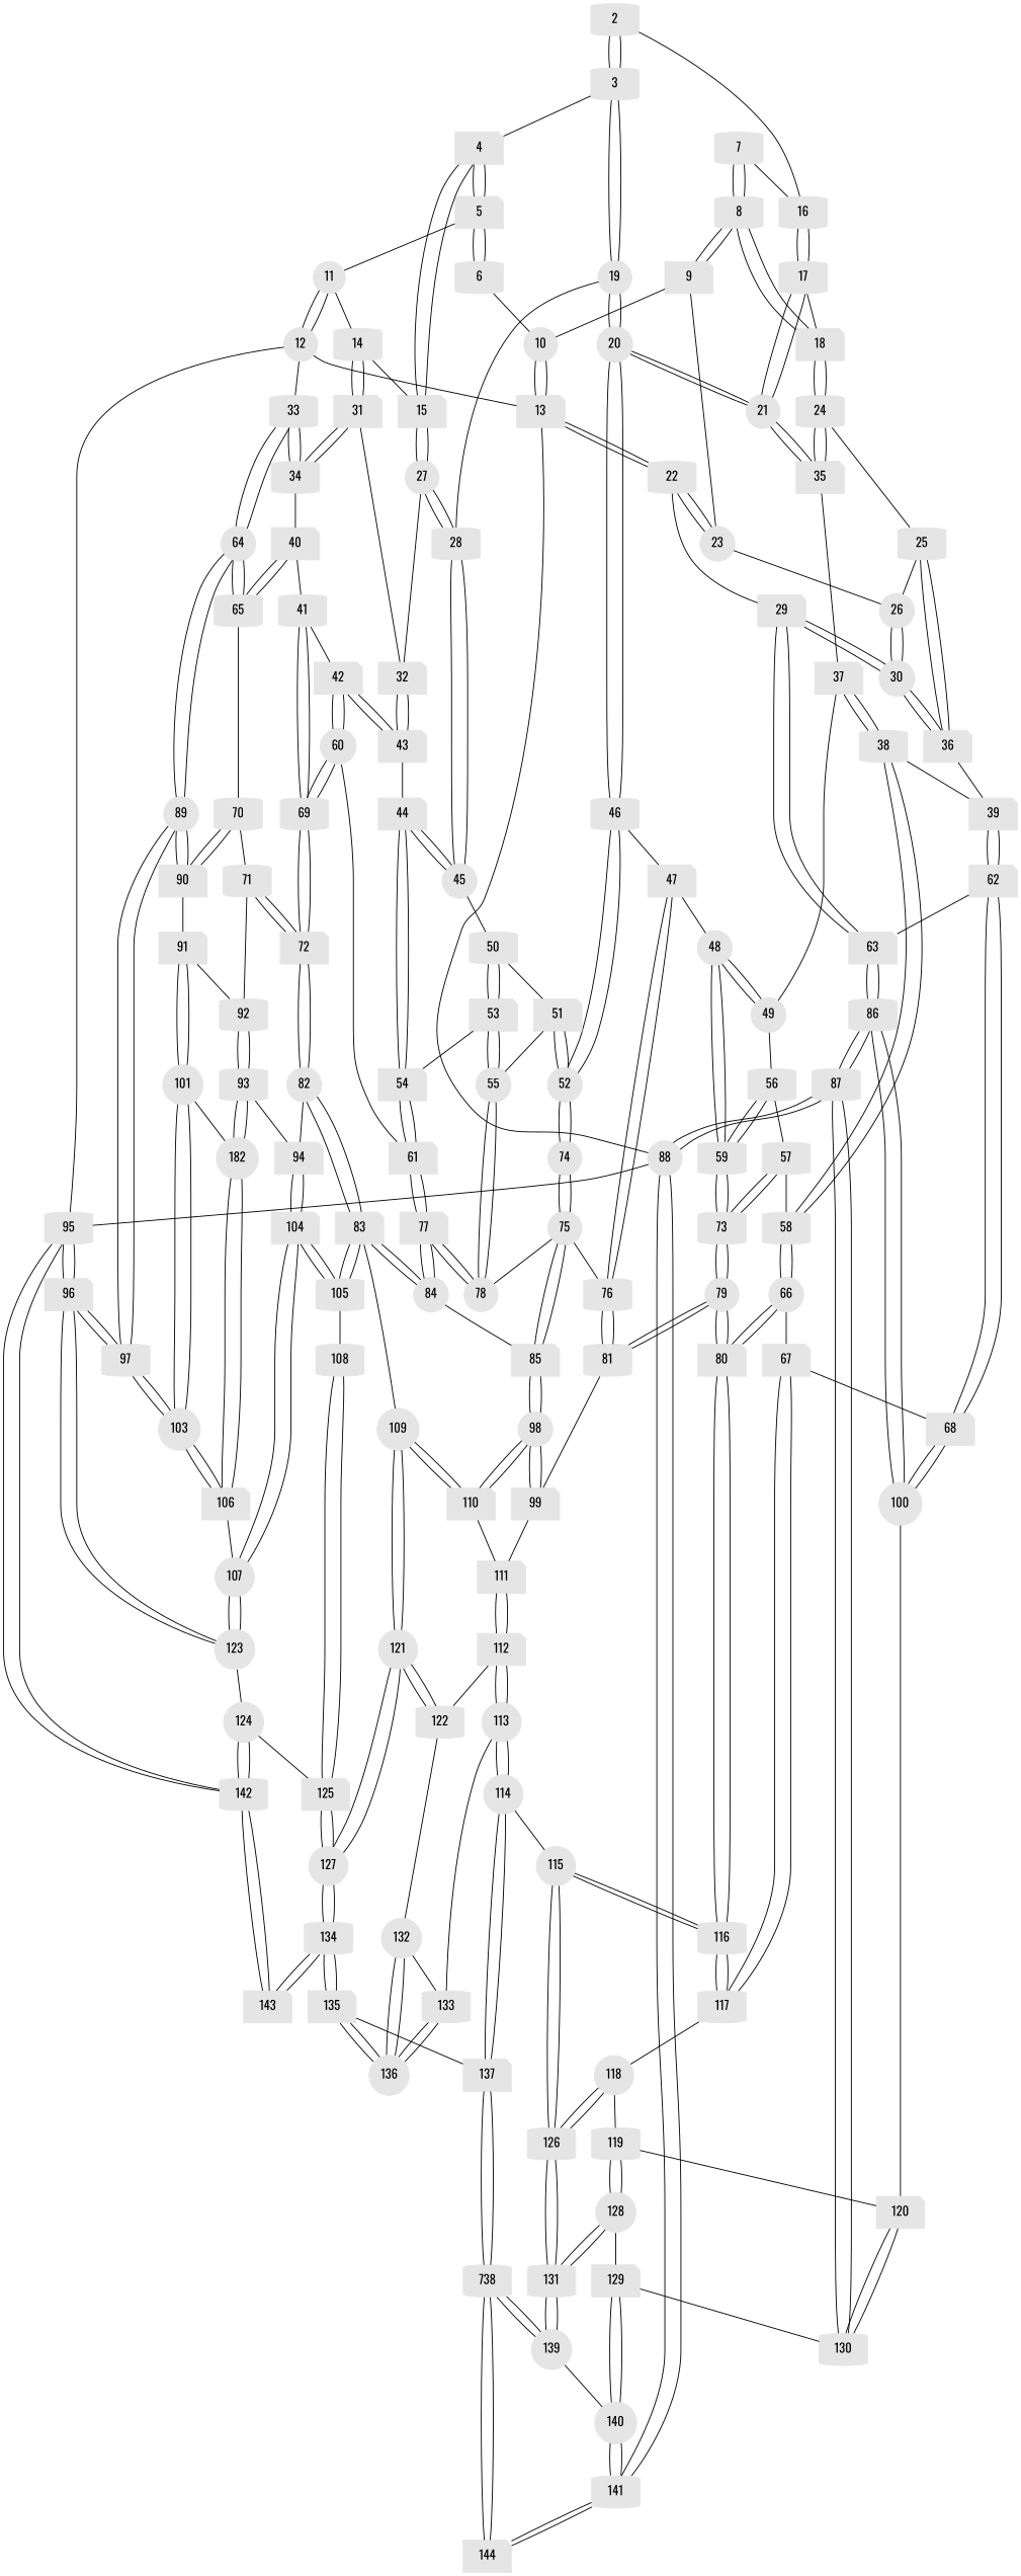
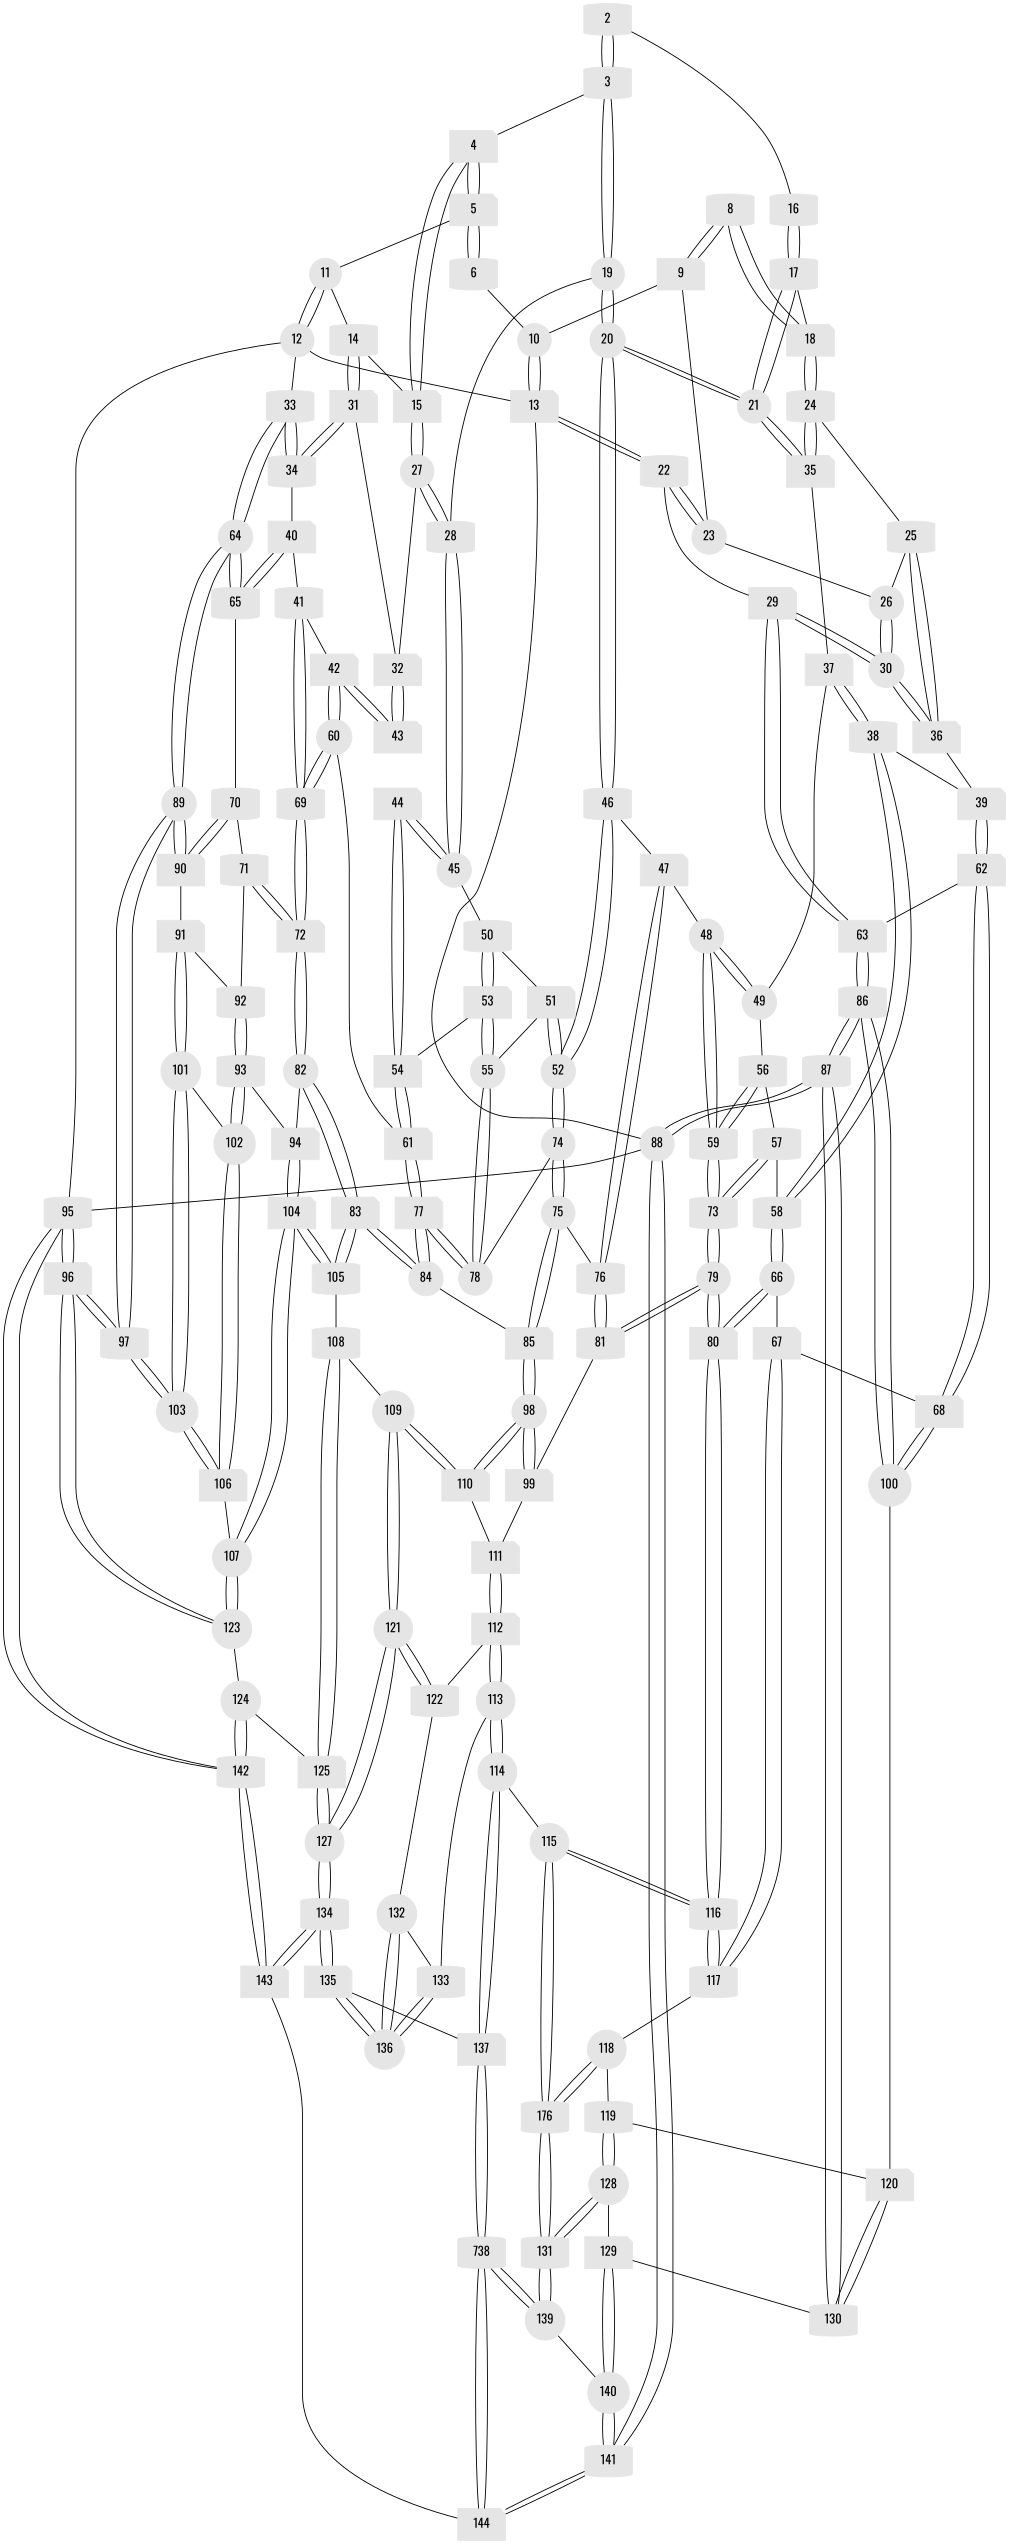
  graph {
    fontname=Oswald
    node [color=gray90 fontname=Oswald shape=cylinder style=filled]
    edge [fontname=Oswald]
    2
    3
    16
-   7
    8
    4 [shape=note]
    19 [shape=circle]
    17
    5 [shape=note]
    15 [shape=note]
    20 [shape=circle]
    28
    6
    11 [shape=circle]
    27 [shape=circle]
    10 [shape=circle]
    12 [shape=circle]
    14
    13 [shape=note]
    9 [shape=note]
    18 [shape=note]
    23 [shape=circle]
    24
    26 [shape=circle]
    22
    88 [shape=circle]
    33
    95
    31 [shape=note]
    34
    64 [shape=circle]
    96 [shape=note]
    142
    29 [shape=note]
    141
    32 [shape=note]
    21 [shape=circle]
    35 [shape=note]
    25
    46
    45 [shape=circle]
    47 [shape=note]
    52 [shape=circle]
    37 [shape=note]
    30 [shape=circle]
    63 [shape=note]
    36 [shape=note]
    39 [shape=note]
    43 [shape=note]
    50
    86
    40 [shape=note]
    44 [shape=note]
    65
    89 [shape=circle]
    41
    38
    49 [shape=circle]
    62 [shape=note]
    58
    56
    66 [shape=circle]
    68 [shape=note]
    42 [shape=note]
    69
    70
    60 [shape=circle]
    72 [shape=note]
    61 [shape=note]
    54 [shape=note]
    51 [shape=note]
    53 [shape=note]
    48 [shape=circle]
    76
    74 [shape=circle]
    59
    81
    73
    57
    55 [shape=circle]
    78 [shape=circle]
    75 [shape=circle]
    77 [shape=note]
    79 [shape=circle]
    67 [shape=note]
    80 [shape=note]
    84 [shape=circle]
    100 [shape=circle]
    87
    90 [shape=note]
    97
    71
    117
    116
    118 [shape=circle]
    120 [shape=note]
    82 [shape=circle]
    92
    91 [shape=note]
    93
    83 [shape=note]
    94 [shape=note]
    85 [shape=note]
    98 [shape=circle]
    99 [shape=note]
    111 [shape=note]
    105
    104 [shape=note]
    108
    110 [shape=note]
    130
    144 [shape=note]
    103 [shape=circle]
    101 [shape=circle]
-   102 [shape=circle label=182]
+   102 [shape=circle]
    106 [shape=note]
    107 [shape=circle]
    123 [shape=circle]
    143 [shape=note]
    124 [shape=circle]
    112 [shape=note]
    109 [shape=circle]
    125 [shape=note]
    121 [shape=circle]
    127 [shape=circle]
    122
    113 [shape=circle]
    114 [shape=circle]
    133
    132 [shape=circle]
    115 [shape=circle]
    137 [shape=note]
    136 [shape=circle]
-   126
+   126 [label=176]
    n135 [label=738]
    131
    119
    128 [shape=circle]
    129 [shape=note]
    134
    139 [shape=circle]
    135 [shape=note]
    140 [shape=circle]
    2 -- 3
    2 -- 3
    2 -- 16
    3 -- 4
    3 -- 19
    3 -- 19
    16 -- 17
    16 -- 17
-   7 -- 16
-   7 -- 8
-   7 -- 8
    8 -- 9
    8 -- 9
    8 -- 18
    8 -- 18
    4 -- 5
    4 -- 5
    4 -- 15
    4 -- 15
    19 -- 20
    19 -- 20
    19 -- 28
    17 -- 18
    17 -- 21
    17 -- 21
    5 -- 6
    5 -- 6
    5 -- 11
    15 -- 27
    15 -- 27
    20 -- 21
    20 -- 21
    20 -- 46
    20 -- 46
    28 -- 45
    28 -- 45
    6 -- 10
    11 -- 12
    11 -- 12
    11 -- 14
    27 -- 28
    27 -- 28
    27 -- 32
    10 -- 13
    10 -- 13
    12 -- 13
    12 -- 33
    12 -- 95
    14 -- 15
    14 -- 31
    14 -- 31
    13 -- 22
    13 -- 22
    13 -- 88
    9 -- 10
    9 -- 23
    18 -- 24
    18 -- 24
    23 -- 26
    24 -- 35
    24 -- 35
    24 -- 25
    26 -- 30
    26 -- 30
    22 -- 23
    22 -- 23
    22 -- 29
    88 -- 95
    88 -- 141
    88 -- 141
    33 -- 34
    33 -- 34
    33 -- 64
    33 -- 64
    95 -- 96
    95 -- 96
    95 -- 142
    95 -- 142
    31 -- 34
    31 -- 34
    31 -- 32
    34 -- 40
    64 -- 65
    64 -- 65
    64 -- 89
    64 -- 89
    96 -- 97
    96 -- 97
    96 -- 123
    96 -- 123
    142 -- 143
    142 -- 143
    29 -- 30
    29 -- 30
    29 -- 63
    29 -- 63
    141 -- 144
    141 -- 144
    32 -- 43
    32 -- 43
    21 -- 35
    21 -- 35
    35 -- 37
    25 -- 26
    25 -- 36
    25 -- 36
    46 -- 47
    46 -- 52
    46 -- 52
    45 -- 50
    47 -- 48
    47 -- 76
    47 -- 76
    52 -- 74
    52 -- 74
    37 -- 38
    37 -- 38
    37 -- 49
    30 -- 36
    30 -- 36
    63 -- 86
    63 -- 86
    36 -- 39
    39 -- 62
    39 -- 62
-   43 -- 44
    50 -- 51
    50 -- 53
    50 -- 53
    86 -- 100
    86 -- 100
    86 -- 87
    86 -- 87
    40 -- 65
    40 -- 65
    40 -- 41
    44 -- 45
    44 -- 45
    44 -- 54
    44 -- 54
    65 -- 70
    89 -- 90
    89 -- 90
    89 -- 97
    89 -- 97
    41 -- 42
    41 -- 69
    41 -- 69
    38 -- 39
    38 -- 58
    38 -- 58
    49 -- 56
    62 -- 63
    62 -- 68
    62 -- 68
    58 -- 66
    58 -- 66
    56 -- 59
    56 -- 59
    56 -- 57
    66 -- 67
    66 -- 80
    66 -- 80
    68 -- 100
    68 -- 100
    42 -- 43
    42 -- 43
    42 -- 60
    42 -- 60
    69 -- 72
    69 -- 72
    70 -- 90
    70 -- 90
    70 -- 71
    60 -- 69
    60 -- 69
    60 -- 61
    72 -- 82
    72 -- 82
    61 -- 77
    61 -- 77
    54 -- 61
    54 -- 61
    51 -- 52
    51 -- 52
    51 -- 55
    53 -- 54
    53 -- 55
    53 -- 55
    48 -- 49
    48 -- 49
    48 -- 59
    48 -- 59
    76 -- 81
    76 -- 81
-   75 -- 78
+   74 -- 78
    74 -- 75
    74 -- 75
    59 -- 73
    59 -- 73
    81 -- 99
    73 -- 79
    73 -- 79
    57 -- 58
    57 -- 73
    57 -- 73
    55 -- 78
    55 -- 78
    75 -- 76
    75 -- 85
    75 -- 85
    77 -- 78
    77 -- 78
    77 -- 84
    77 -- 84
    79 -- 81
    79 -- 81
    79 -- 80
    79 -- 80
    67 -- 68
    67 -- 117
    67 -- 117
    80 -- 116
    80 -- 116
    84 -- 85
    100 -- 120
    87 -- 88
    87 -- 88
    87 -- 130
    87 -- 130
    90 -- 91
    97 -- 103
    97 -- 103
    71 -- 72
    71 -- 72
    71 -- 92
    117 -- 118
    116 -- 117
    116 -- 117
    118 -- 126
    118 -- 126
    118 -- 119
    120 -- 130
    120 -- 130
    82 -- 83
    82 -- 83
    82 -- 94
    92 -- 93
    92 -- 93
    91 -- 92
    91 -- 101
    91 -- 101
    93 -- 94
    93 -- 102
    93 -- 102
    83 -- 84
    83 -- 84
    83 -- 105
    83 -- 105
    94 -- 104
    94 -- 104
    85 -- 98
    85 -- 98
    98 -- 99
    98 -- 99
    98 -- 110
    98 -- 110
    99 -- 111
    111 -- 112
    111 -- 112
    105 -- 108
    104 -- 105
    104 -- 105
    104 -- 107
    104 -- 107
-   83 -- 109
+   108 -- 109
    108 -- 125
    108 -- 125
    110 -- 111
    103 -- 106
    103 -- 106
    101 -- 103
    101 -- 103
    101 -- 102
    102 -- 106
    102 -- 106
    106 -- 107
    107 -- 123
    107 -- 123
    123 -- 124
+   143 -- 144
    124 -- 142
    124 -- 142
    124 -- 125
    112 -- 122
    112 -- 113
    112 -- 113
    109 -- 110
    109 -- 110
    109 -- 121
    109 -- 121
    125 -- 127
    125 -- 127
    121 -- 127
    121 -- 127
    121 -- 122
    121 -- 122
    127 -- 134
    127 -- 134
    122 -- 132
    113 -- 114
    113 -- 114
    113 -- 133
    114 -- 115
    114 -- 137
    114 -- 137
    133 -- 136
    133 -- 136
    132 -- 133
    132 -- 136
    132 -- 136
    115 -- 116
    115 -- 116
    115 -- 126
    115 -- 126
    137 -- n135
    137 -- n135
    126 -- 131
    126 -- 131
    n135 -- 144
    n135 -- 144
    n135 -- 139
    n135 -- 139
    131 -- 139
    131 -- 139
    119 -- 120
    119 -- 128
    119 -- 128
    128 -- 131
    128 -- 131
    128 -- 129
    129 -- 130
    129 -- 140
    129 -- 140
    134 -- 143
    134 -- 143
    134 -- 135
    134 -- 135
    139 -- 140
    135 -- 137
    135 -- 136
    135 -- 136
    140 -- 141
    140 -- 141
  }
